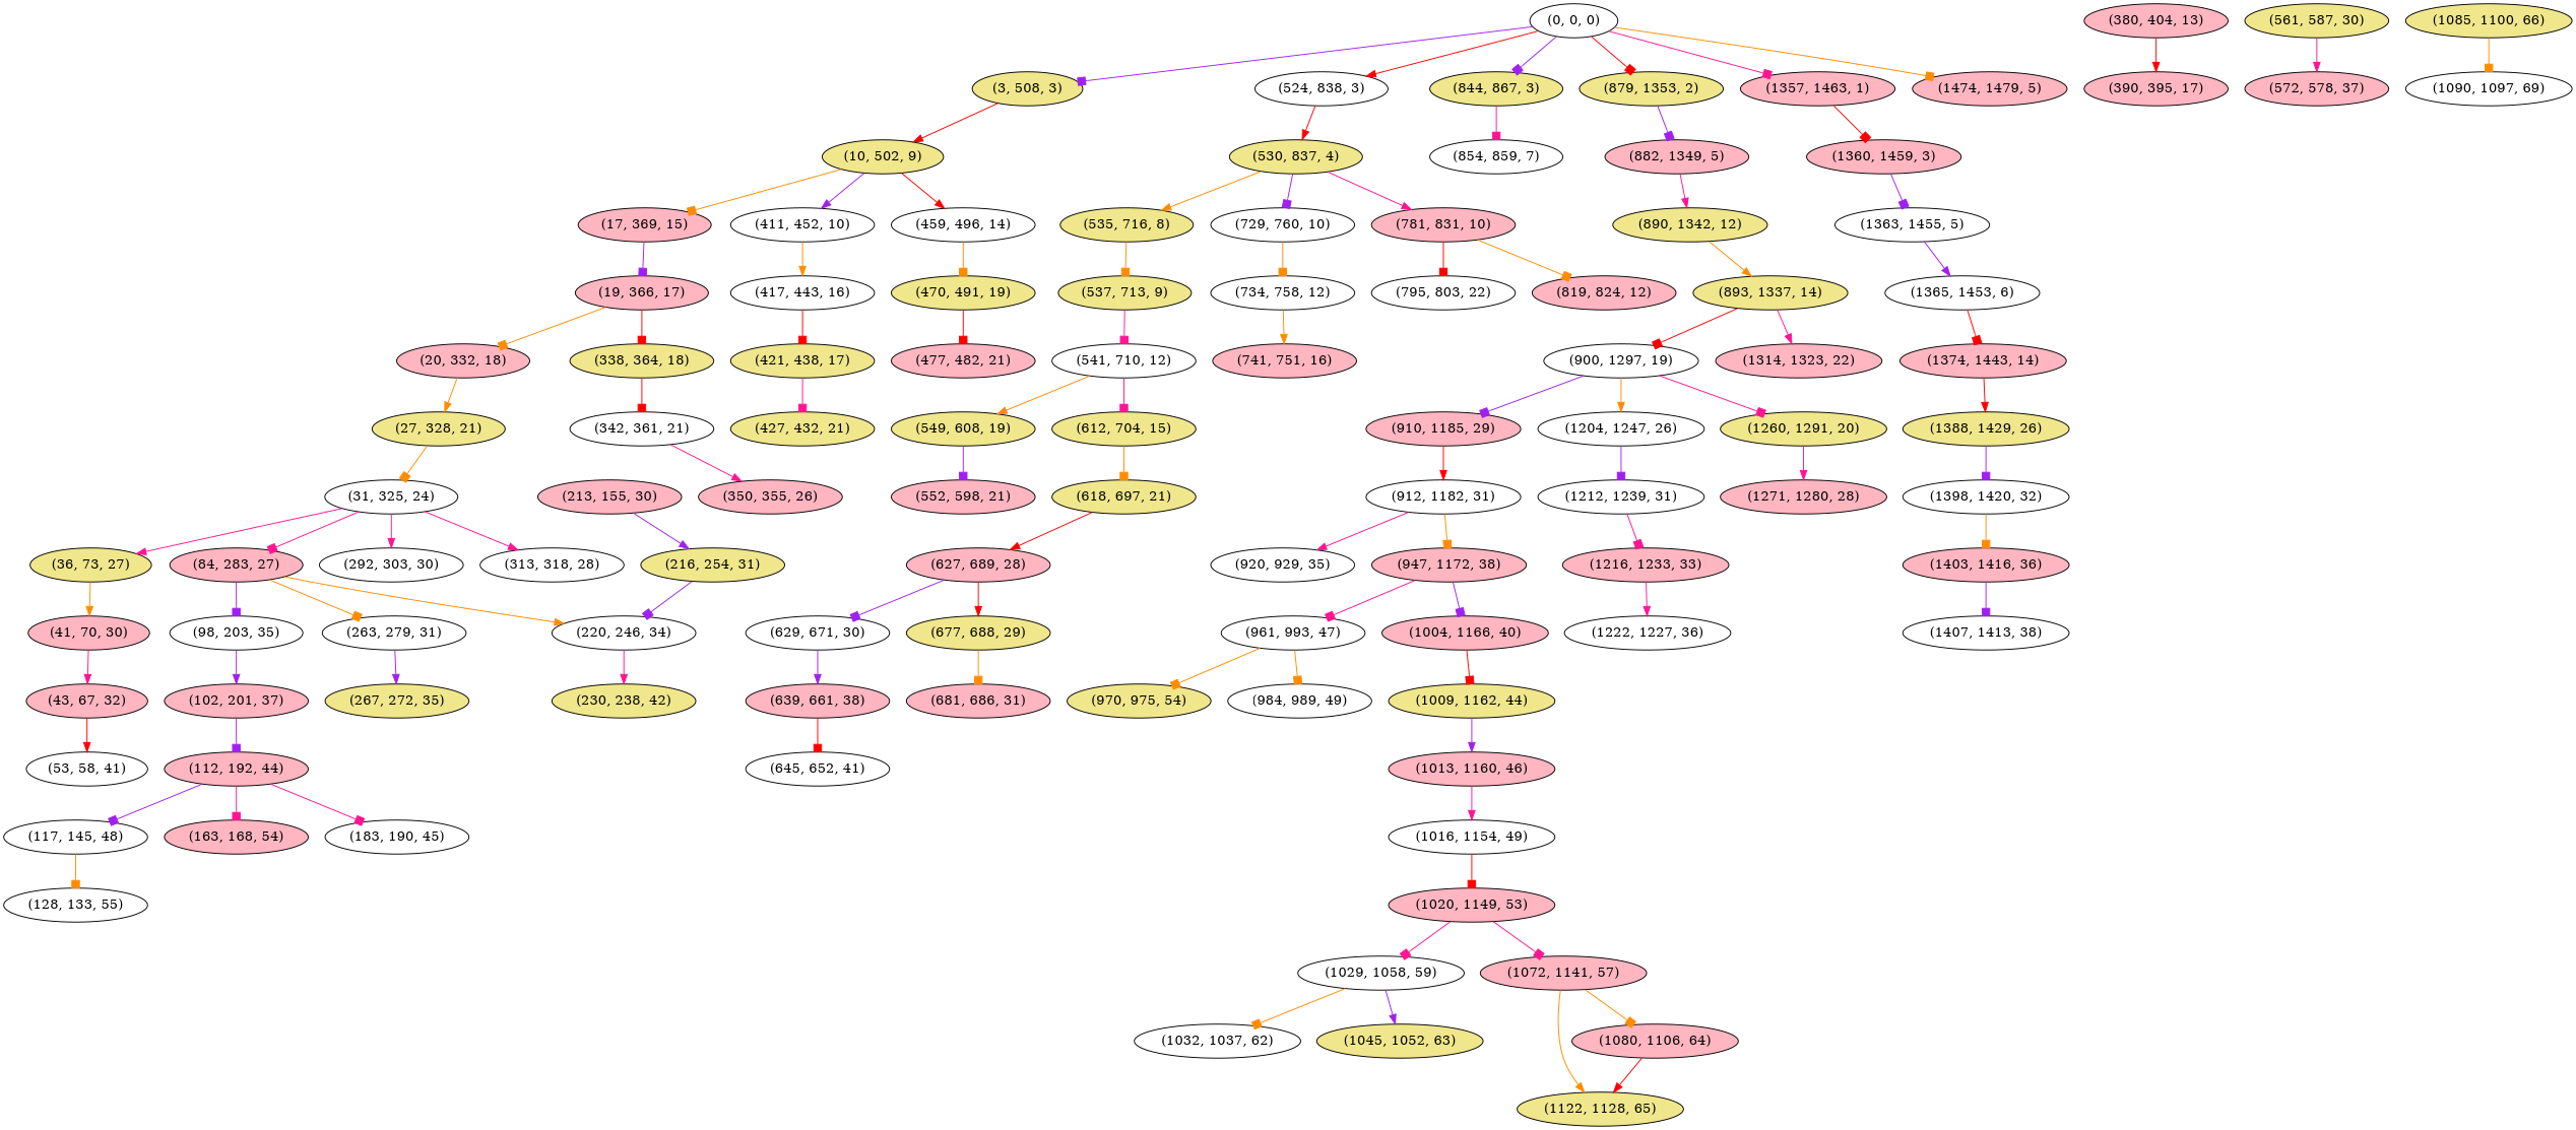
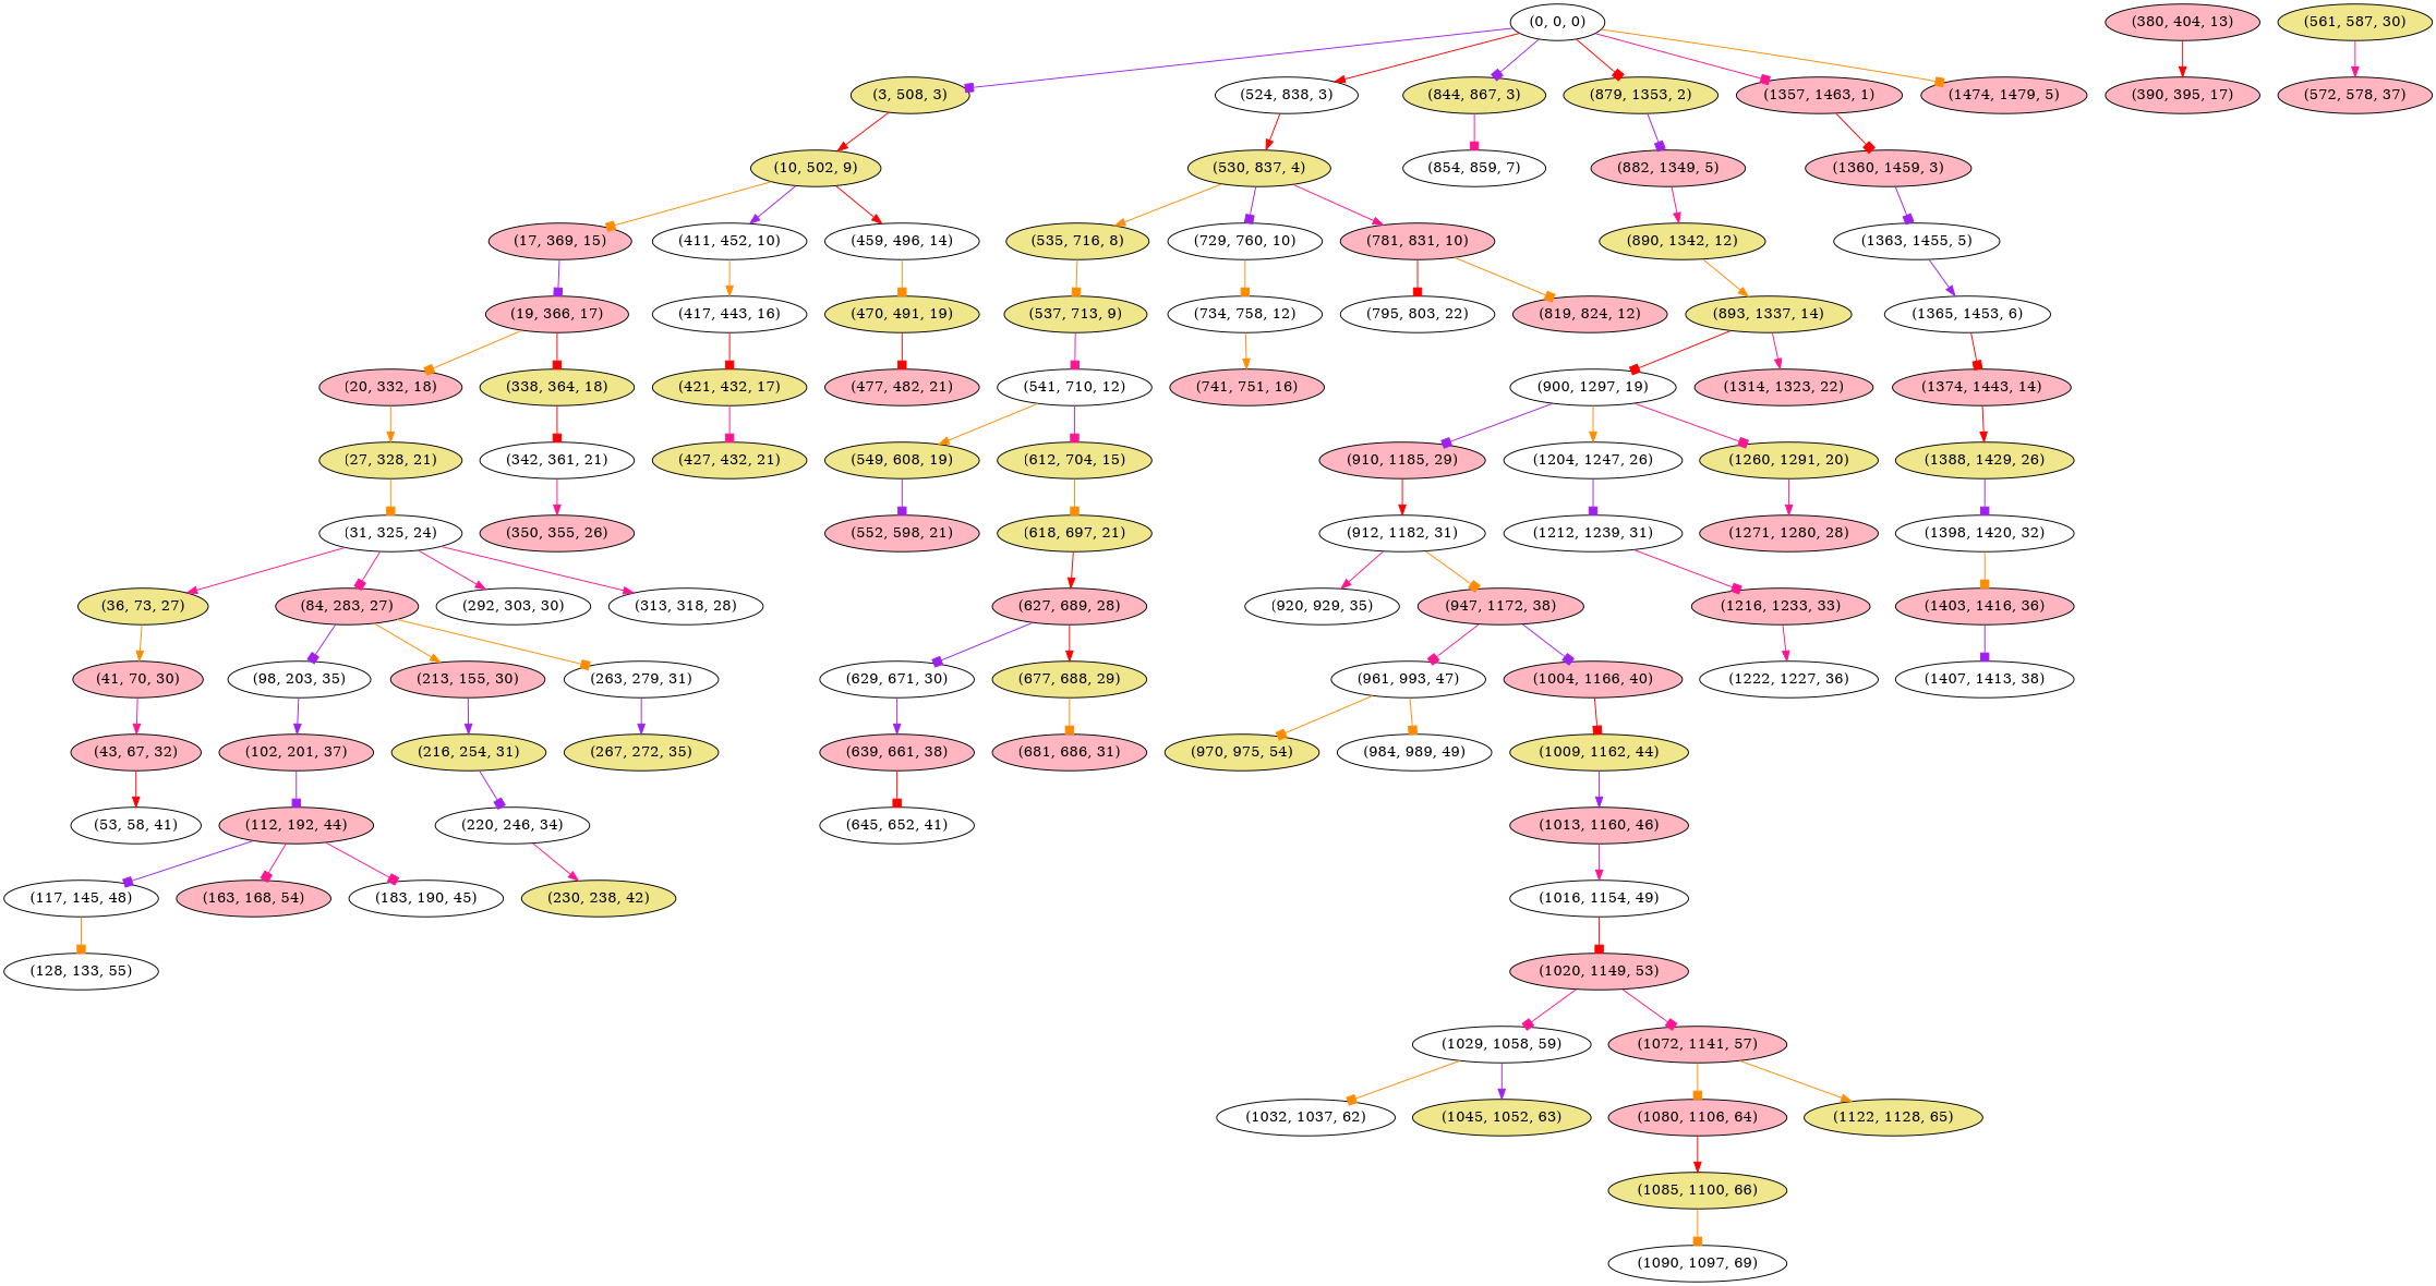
  digraph {
    node [fillcolor=white style=filled]
    edge [arrowhead=box color=darkorange]
    "(3, 508, 3)" [fillcolor=khaki]
    "(0, 0, 0)"
    "(524, 838, 3)"
    "(844, 867, 3)" [fillcolor=khaki]
    "(879, 1353, 2)" [fillcolor=khaki]
    "(1357, 1463, 1)" [fillcolor=lightpink]
    "(1474, 1479, 5)" [fillcolor=lightpink]
    "(10, 502, 9)" [fillcolor=khaki]
    "(530, 837, 4)" [fillcolor=khaki]
    "(854, 859, 7)"
    "(882, 1349, 5)" [fillcolor=lightpink]
    "(1360, 1459, 3)" [fillcolor=lightpink]
    "(17, 369, 15)" [fillcolor=lightpink]
    "(411, 452, 10)"
    "(459, 496, 14)"
    "(19, 366, 17)" [fillcolor=lightpink]
    "(380, 404, 13)" [fillcolor=lightpink]
    "(390, 395, 17)" [fillcolor=lightpink]
    "(417, 443, 16)"
    "(470, 491, 19)" [fillcolor=khaki]
    "(20, 332, 18)" [fillcolor=lightpink]
    "(338, 364, 18)" [fillcolor=khaki]
    "(27, 328, 21)" [fillcolor=khaki]
    "(342, 361, 21)"
    "(31, 325, 24)"
    "(36, 73, 27)" [fillcolor=khaki]
    "(84, 283, 27)" [fillcolor=lightpink]
    "(292, 303, 30)"
    "(313, 318, 28)"
    "(41, 70, 30)" [fillcolor=lightpink]
    "(98, 203, 35)"
    n32 [fillcolor=lightpink label="(213, 155, 30)"]
    "(263, 279, 31)"
    "(43, 67, 32)" [fillcolor=lightpink]
    "(53, 58, 41)"
    "(102, 201, 37)" [fillcolor=lightpink]
    "(216, 254, 31)" [fillcolor=khaki]
    "(267, 272, 35)" [fillcolor=khaki]
    "(112, 192, 44)" [fillcolor=lightpink]
    "(117, 145, 48)"
    "(163, 168, 54)" [fillcolor=lightpink]
    "(183, 190, 45)"
    "(128, 133, 55)"
    "(220, 246, 34)"
    "(230, 238, 42)" [fillcolor=khaki]
    "(350, 355, 26)" [fillcolor=lightpink]
-   "(421, 438, 17)" [fillcolor=khaki]
+   "(421, 438, 17)" [fillcolor=khaki label="(421, 432, 17)"]
    "(427, 432, 21)" [fillcolor=khaki]
    "(477, 482, 21)" [fillcolor=lightpink]
    "(535, 716, 8)" [fillcolor=khaki]
    "(729, 760, 10)"
    "(781, 831, 10)" [fillcolor=lightpink]
    "(537, 713, 9)" [fillcolor=khaki]
    "(734, 758, 12)"
    "(795, 803, 22)"
    "(819, 824, 12)" [fillcolor=lightpink]
    "(541, 710, 12)"
    n58 [fillcolor=khaki label="(549, 608, 19)"]
    "(612, 704, 15)" [fillcolor=khaki]
    "(552, 598, 21)" [fillcolor=lightpink]
    "(618, 697, 21)" [fillcolor=khaki]
    "(561, 587, 30)" [fillcolor=khaki]
    "(572, 578, 37)" [fillcolor=lightpink]
    "(627, 689, 28)" [fillcolor=lightpink]
    "(629, 671, 30)"
    "(677, 688, 29)" [fillcolor=khaki]
    "(639, 661, 38)" [fillcolor=lightpink]
    "(681, 686, 31)" [fillcolor=lightpink]
    "(645, 652, 41)"
    "(741, 751, 16)" [fillcolor=lightpink]
    "(890, 1342, 12)" [fillcolor=khaki]
    "(893, 1337, 14)" [fillcolor=khaki]
    "(900, 1297, 19)"
    "(1314, 1323, 22)" [fillcolor=lightpink]
    "(910, 1185, 29)" [fillcolor=lightpink]
    "(1204, 1247, 26)"
    "(1260, 1291, 20)" [fillcolor=khaki]
    "(912, 1182, 31)"
    "(1212, 1239, 31)"
    "(1271, 1280, 28)" [fillcolor=lightpink]
    "(920, 929, 35)"
    "(947, 1172, 38)" [fillcolor=lightpink]
    "(961, 993, 47)"
    "(1004, 1166, 40)" [fillcolor=lightpink]
    "(970, 975, 54)" [fillcolor=khaki]
    "(984, 989, 49)"
    "(1009, 1162, 44)" [fillcolor=khaki]
    "(1013, 1160, 46)" [fillcolor=lightpink]
    "(1016, 1154, 49)"
    "(1020, 1149, 53)" [fillcolor=lightpink]
    "(1029, 1058, 59)"
    "(1072, 1141, 57)" [fillcolor=lightpink]
    "(1032, 1037, 62)"
    "(1045, 1052, 63)" [fillcolor=khaki]
    "(1080, 1106, 64)" [fillcolor=lightpink]
    "(1122, 1128, 65)" [fillcolor=khaki]
    "(1085, 1100, 66)" [fillcolor=khaki]
    "(1090, 1097, 69)"
    "(1216, 1233, 33)" [fillcolor=lightpink]
    "(1222, 1227, 36)"
    "(1363, 1455, 5)"
    "(1365, 1453, 6)"
    "(1374, 1443, 14)" [fillcolor=lightpink]
    "(1388, 1429, 26)" [fillcolor=khaki]
    "(1398, 1420, 32)"
    "(1403, 1416, 36)" [fillcolor=lightpink]
    "(1407, 1413, 38)"
    "(3, 508, 3)" -> "(10, 502, 9)" [arrowhead=normal color=red]
    "(0, 0, 0)" -> "(3, 508, 3)" [color=purple]
    "(0, 0, 0)" -> "(524, 838, 3)" [arrowhead=normal color=red]
    "(0, 0, 0)" -> "(844, 867, 3)" [color=purple]
    "(0, 0, 0)" -> "(879, 1353, 2)" [color=red]
    "(0, 0, 0)" -> "(1357, 1463, 1)" [color=deeppink]
    "(0, 0, 0)" -> "(1474, 1479, 5)"
    "(524, 838, 3)" -> "(530, 837, 4)" [arrowhead=normal color=red]
    "(844, 867, 3)" -> "(854, 859, 7)" [color=deeppink]
    "(879, 1353, 2)" -> "(882, 1349, 5)" [color=purple]
    "(1357, 1463, 1)" -> "(1360, 1459, 3)" [color=red]
    "(10, 502, 9)" -> "(17, 369, 15)"
    "(10, 502, 9)" -> "(411, 452, 10)" [arrowhead=normal color=purple]
    "(10, 502, 9)" -> "(459, 496, 14)" [arrowhead=normal color=red]
    "(530, 837, 4)" -> "(535, 716, 8)" [arrowhead=normal]
    "(530, 837, 4)" -> "(729, 760, 10)" [color=purple]
    "(530, 837, 4)" -> "(781, 831, 10)" [arrowhead=normal color=deeppink]
    "(882, 1349, 5)" -> "(890, 1342, 12)" [arrowhead=normal color=deeppink]
    "(1360, 1459, 3)" -> "(1363, 1455, 5)" [color=purple]
    "(17, 369, 15)" -> "(19, 366, 17)" [color=purple]
    "(411, 452, 10)" -> "(417, 443, 16)" [arrowhead=normal]
    "(459, 496, 14)" -> "(470, 491, 19)"
    "(19, 366, 17)" -> "(20, 332, 18)"
    "(19, 366, 17)" -> "(338, 364, 18)" [color=red]
    "(380, 404, 13)" -> "(390, 395, 17)" [arrowhead=normal color=red]
    "(417, 443, 16)" -> "(421, 438, 17)" [color=red]
    "(470, 491, 19)" -> "(477, 482, 21)" [color=red]
    "(20, 332, 18)" -> "(27, 328, 21)" [arrowhead=normal]
    "(338, 364, 18)" -> "(342, 361, 21)" [color=red]
    "(27, 328, 21)" -> "(31, 325, 24)"
    "(342, 361, 21)" -> "(350, 355, 26)" [arrowhead=normal color=deeppink]
    "(31, 325, 24)" -> "(36, 73, 27)" [arrowhead=normal color=deeppink]
    "(31, 325, 24)" -> "(84, 283, 27)" [color=deeppink]
    "(31, 325, 24)" -> "(292, 303, 30)" [arrowhead=normal color=deeppink]
    "(31, 325, 24)" -> "(313, 318, 28)" [arrowhead=normal color=deeppink]
    "(36, 73, 27)" -> "(41, 70, 30)" [arrowhead=normal]
    "(84, 283, 27)" -> "(98, 203, 35)" [color=purple]
-   "(84, 283, 27)" -> "(220, 246, 34)" [arrowhead=normal]
+   "(84, 283, 27)" -> n32 [arrowhead=normal]
    "(84, 283, 27)" -> "(263, 279, 31)"
    "(41, 70, 30)" -> "(43, 67, 32)" [arrowhead=normal color=deeppink]
    "(98, 203, 35)" -> "(102, 201, 37)" [arrowhead=normal color=purple]
    n32 -> "(216, 254, 31)" [arrowhead=normal color=purple]
    "(263, 279, 31)" -> "(267, 272, 35)" [arrowhead=normal color=purple]
    "(43, 67, 32)" -> "(53, 58, 41)" [arrowhead=normal color=red]
    "(102, 201, 37)" -> "(112, 192, 44)" [color=purple]
    "(216, 254, 31)" -> "(220, 246, 34)" [color=purple]
    "(112, 192, 44)" -> "(117, 145, 48)" [color=purple]
    "(112, 192, 44)" -> "(163, 168, 54)" [color=deeppink]
    "(112, 192, 44)" -> "(183, 190, 45)" [color=deeppink]
    "(117, 145, 48)" -> "(128, 133, 55)"
    "(220, 246, 34)" -> "(230, 238, 42)" [arrowhead=normal color=deeppink]
    "(421, 438, 17)" -> "(427, 432, 21)" [color=deeppink]
    "(535, 716, 8)" -> "(537, 713, 9)"
    "(729, 760, 10)" -> "(734, 758, 12)"
    "(781, 831, 10)" -> "(795, 803, 22)" [color=red]
    "(781, 831, 10)" -> "(819, 824, 12)"
    "(537, 713, 9)" -> "(541, 710, 12)" [color=deeppink]
    "(734, 758, 12)" -> "(741, 751, 16)" [arrowhead=normal]
    "(541, 710, 12)" -> n58 [arrowhead=normal]
    "(541, 710, 12)" -> "(612, 704, 15)" [color=deeppink]
    n58 -> "(552, 598, 21)" [color=purple]
    "(612, 704, 15)" -> "(618, 697, 21)"
    "(618, 697, 21)" -> "(627, 689, 28)" [arrowhead=normal color=red]
    "(561, 587, 30)" -> "(572, 578, 37)" [arrowhead=normal color=deeppink]
    "(627, 689, 28)" -> "(629, 671, 30)" [color=purple]
    "(627, 689, 28)" -> "(677, 688, 29)" [arrowhead=normal color=red]
    "(629, 671, 30)" -> "(639, 661, 38)" [arrowhead=normal color=purple]
    "(677, 688, 29)" -> "(681, 686, 31)"
    "(639, 661, 38)" -> "(645, 652, 41)" [color=red]
    "(890, 1342, 12)" -> "(893, 1337, 14)" [arrowhead=normal]
    "(893, 1337, 14)" -> "(900, 1297, 19)" [color=red]
    "(893, 1337, 14)" -> "(1314, 1323, 22)" [arrowhead=normal color=deeppink]
    "(900, 1297, 19)" -> "(910, 1185, 29)" [color=purple]
    "(900, 1297, 19)" -> "(1204, 1247, 26)" [arrowhead=normal]
    "(900, 1297, 19)" -> "(1260, 1291, 20)" [color=deeppink]
    "(910, 1185, 29)" -> "(912, 1182, 31)" [arrowhead=normal color=red]
    "(1204, 1247, 26)" -> "(1212, 1239, 31)" [color=purple]
    "(1260, 1291, 20)" -> "(1271, 1280, 28)" [arrowhead=normal color=deeppink]
    "(912, 1182, 31)" -> "(920, 929, 35)" [arrowhead=normal color=deeppink]
    "(912, 1182, 31)" -> "(947, 1172, 38)"
    "(1212, 1239, 31)" -> "(1216, 1233, 33)" [color=deeppink]
    "(947, 1172, 38)" -> "(961, 993, 47)" [color=deeppink]
    "(947, 1172, 38)" -> "(1004, 1166, 40)" [color=purple]
    "(961, 993, 47)" -> "(970, 975, 54)"
    "(961, 993, 47)" -> "(984, 989, 49)"
    "(1004, 1166, 40)" -> "(1009, 1162, 44)" [color=red]
    "(1009, 1162, 44)" -> "(1013, 1160, 46)" [arrowhead=normal color=purple]
    "(1013, 1160, 46)" -> "(1016, 1154, 49)" [arrowhead=normal color=deeppink]
    "(1016, 1154, 49)" -> "(1020, 1149, 53)" [color=red]
    "(1020, 1149, 53)" -> "(1029, 1058, 59)" [color=deeppink]
    "(1020, 1149, 53)" -> "(1072, 1141, 57)" [color=deeppink]
    "(1029, 1058, 59)" -> "(1032, 1037, 62)"
    "(1029, 1058, 59)" -> "(1045, 1052, 63)" [arrowhead=normal color=purple]
    "(1072, 1141, 57)" -> "(1080, 1106, 64)"
    "(1072, 1141, 57)" -> "(1122, 1128, 65)" [arrowhead=normal]
-   "(1080, 1106, 64)" -> "(1122, 1128, 65)" [arrowhead=normal color=red]
+   "(1080, 1106, 64)" -> "(1085, 1100, 66)" [arrowhead=normal color=red]
    "(1085, 1100, 66)" -> "(1090, 1097, 69)"
    "(1216, 1233, 33)" -> "(1222, 1227, 36)" [arrowhead=normal color=deeppink]
    "(1363, 1455, 5)" -> "(1365, 1453, 6)" [arrowhead=normal color=purple]
    "(1365, 1453, 6)" -> "(1374, 1443, 14)" [color=red]
    "(1374, 1443, 14)" -> "(1388, 1429, 26)" [arrowhead=normal color=red]
    "(1388, 1429, 26)" -> "(1398, 1420, 32)" [color=purple]
    "(1398, 1420, 32)" -> "(1403, 1416, 36)"
    "(1403, 1416, 36)" -> "(1407, 1413, 38)" [color=purple]
  }
